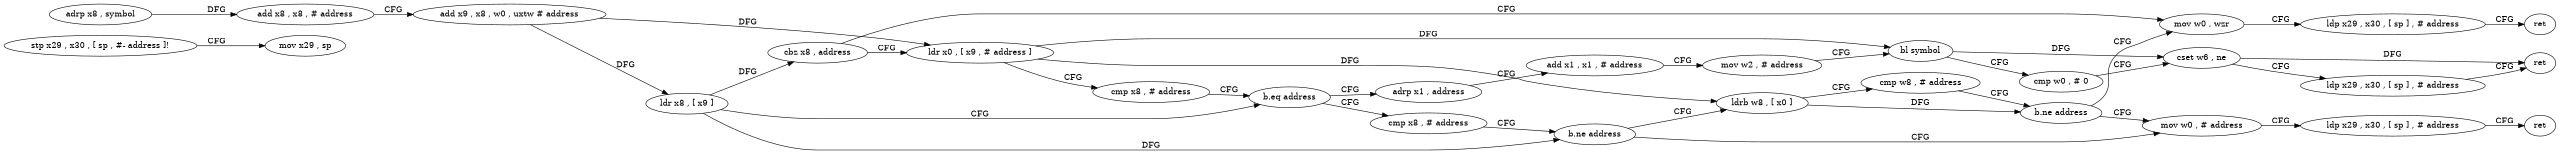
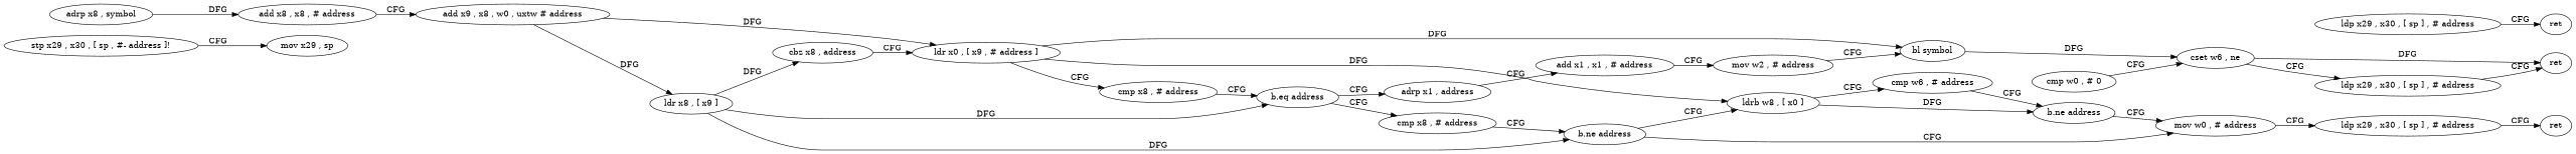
  digraph {
    rankdir=LR
    n1 [label="stp x29 , x30 , [ sp , #- address ]!"]
    n2 [label="mov x29 , sp"]
    n3 [label="adrp x8 , symbol"]
    n4 [label="add x8 , x8 , # address"]
    n5 [label="add x9 , x8 , w0 , uxtw # address"]
    n6 [label="ldr x8 , [ x9 ]"]
    n7 [label="ldr x0 , [ x9 , # address ]"]
    n8 [label="cbz x8 , address"]
    n9 [label="b.eq address"]
    n10 [label="b.ne address"]
    n11 [label="cmp x8 , # address"]
    n12 [label="bl symbol"]
    n13 [label="ldrb w8 , [ x0 ]"]
-   n14 [label="mov w0 , wzr"]
    n15 [label="adrp x1 , address"]
    n16 [label="cmp x8 , # address"]
    n17 [label="mov w0 , # address"]
    n18 [label="ldp x29 , x30 , [ sp ] , # address"]
    n19 [label=ret]
    n20 [label="cmp w0 , # 0"]
    n21 [label="cset w6 , ne"]
-   n22 [label="cmp w8 , # address"]
+   n22 [label="cmp w6 , # address"]
    n23 [label="b.ne address"]
    n24 [label="add x1 , x1 , # address"]
    n25 [label="mov w2 , # address"]
    n26 [label="ldp x29 , x30 , [ sp ] , # address"]
    n27 [label=ret]
    n28 [label="ldp x29 , x30 , [ sp ] , # address"]
    n29 [label=ret]
    n1 -> n2 [label=CFG]
    n3 -> n4 [label=DFG]
    n4 -> n5 [label=CFG]
    n5 -> n6 [label=DFG]
    n5 -> n7 [label=DFG]
    n6 -> n8 [label=DFG]
-   n6 -> n9 [label=CFG]
+   n6 -> n9 [label=DFG]
    n6 -> n10 [label=DFG]
    n7 -> n11 [label=CFG]
    n7 -> n12 [label=DFG]
    n7 -> n13 [label=DFG]
    n8 -> n7 [label=CFG]
-   n8 -> n14 [label=CFG]
    n9 -> n15 [label=CFG]
    n9 -> n16 [label=CFG]
    n10 -> n13 [label=CFG]
    n10 -> n17 [label=CFG]
    n11 -> n9 [label=CFG]
-   n12 -> n20 [label=CFG]
    n12 -> n21 [label=DFG]
    n13 -> n22 [label=CFG]
    n13 -> n23 [label=DFG]
-   n14 -> n18 [label=CFG]
    n15 -> n24 [label=CFG]
    n16 -> n10 [label=CFG]
    n17 -> n28 [label=CFG]
    n18 -> n19 [label=CFG]
    n20 -> n21 [label=CFG]
    n21 -> n26 [label=CFG]
    n21 -> n27 [label=DFG]
    n22 -> n23 [label=CFG]
-   n23 -> n14 [label=CFG]
    n23 -> n17 [label=CFG]
    n24 -> n25 [label=CFG]
    n25 -> n12 [label=CFG]
    n26 -> n27 [label=CFG]
    n28 -> n29 [label=CFG]
  }
